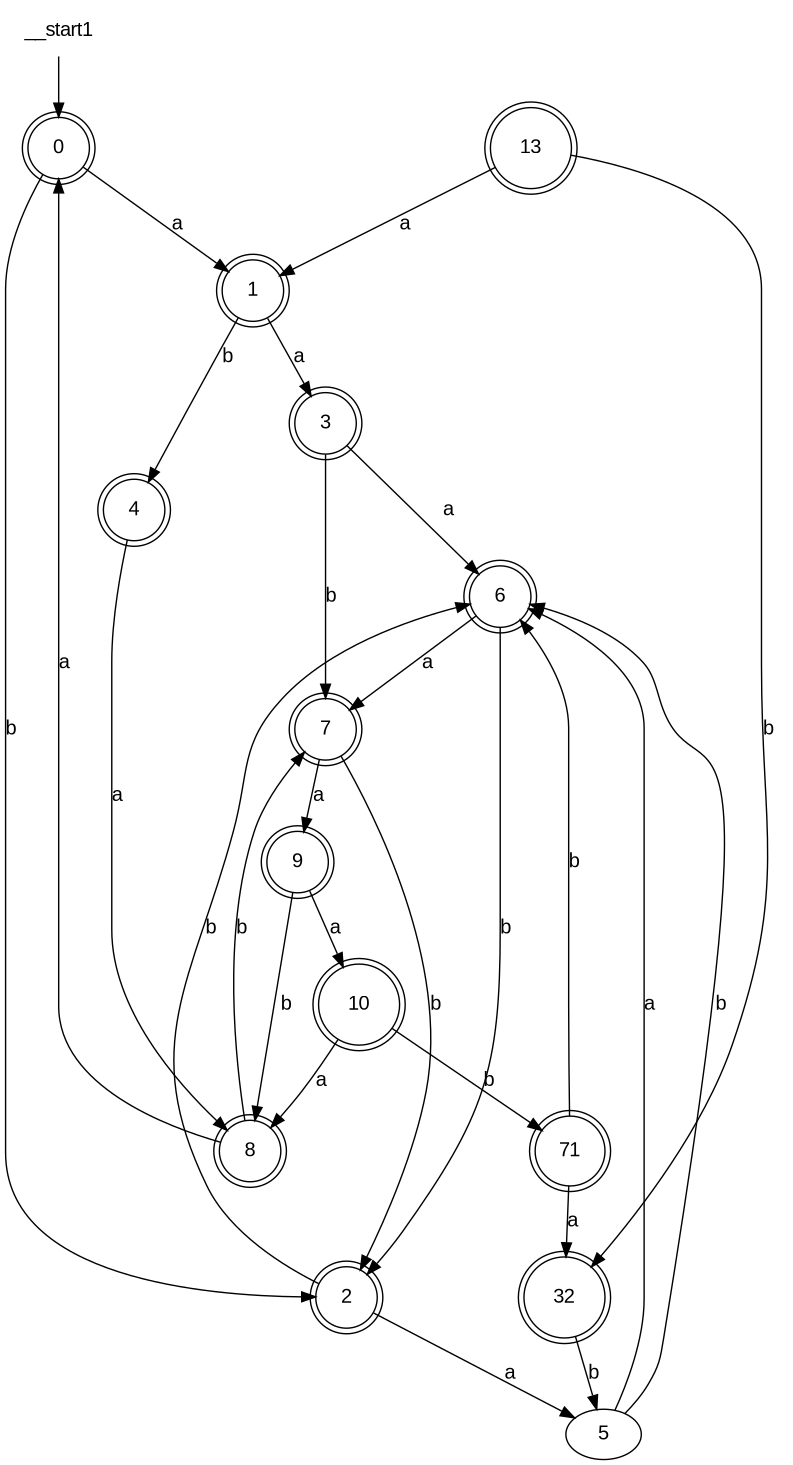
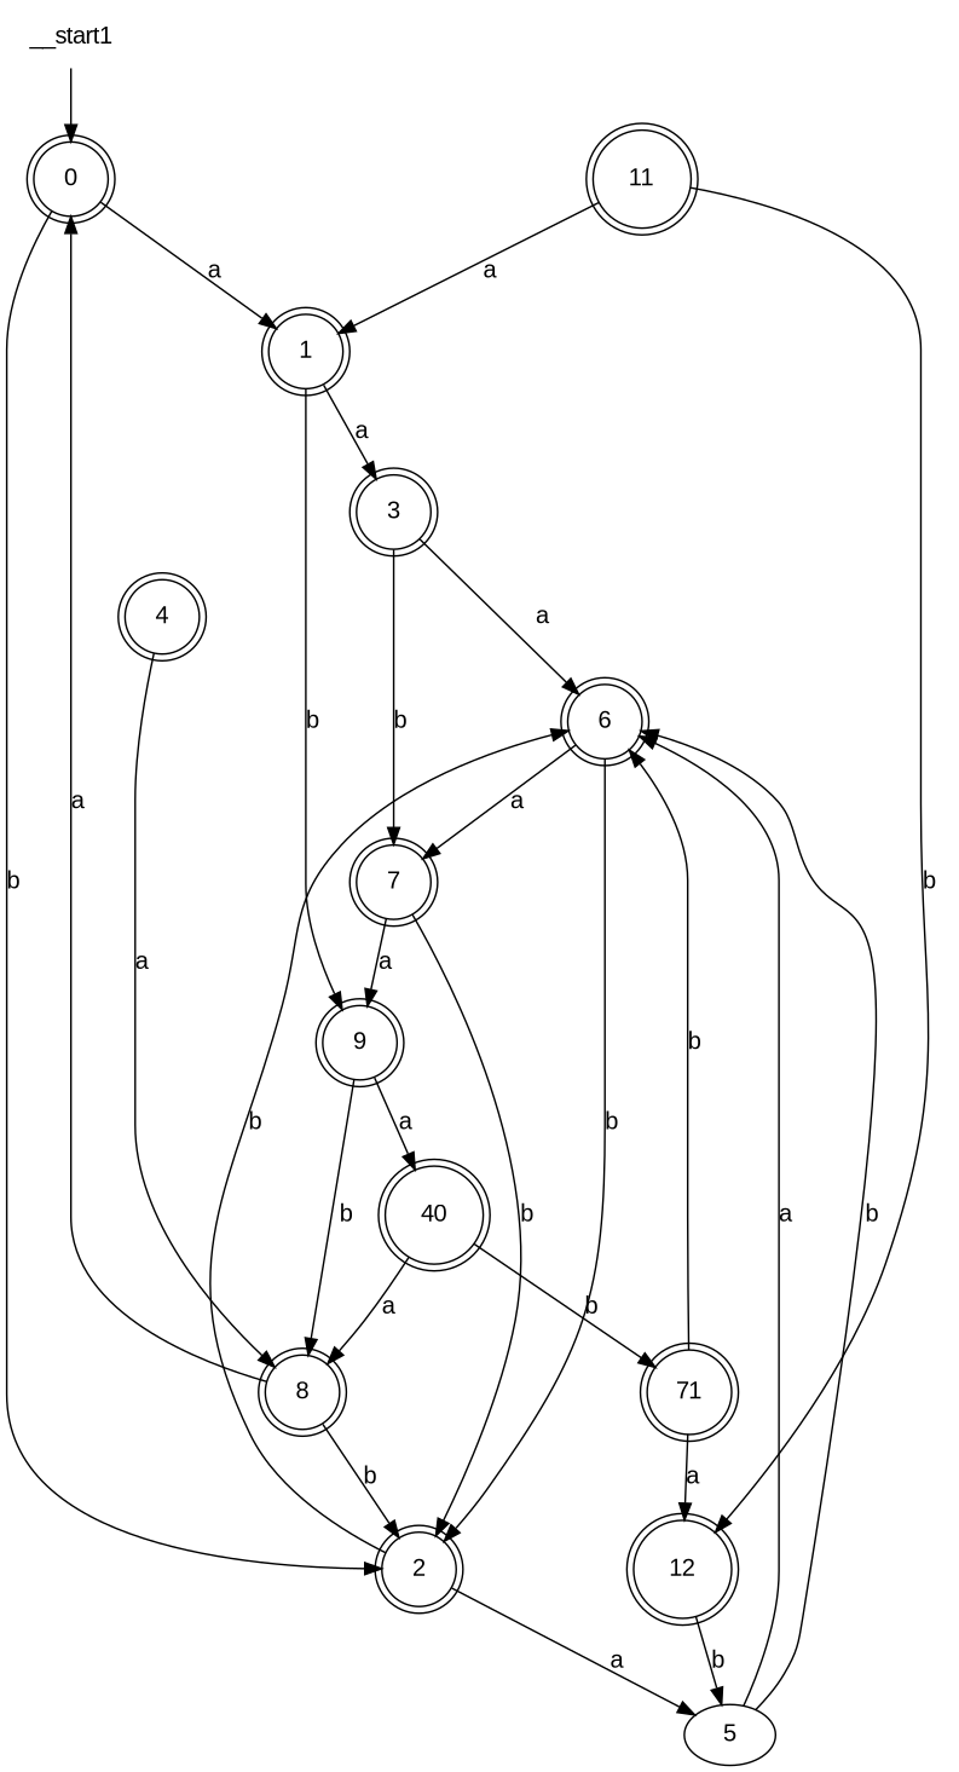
  digraph {
    fontname="Liberation Sans"
    node [fontname="Liberation Sans" shape=doublecircle]
    edge [fontname="Liberation Sans"]
    n1 [label=__start1 shape=none]
    0
    1
    2
    3
    4
    5 [shape=""]
    6
    7
    8
    9
-   10
+   10 [label=40]
    n13 [label=71]
-   12 [label=32]
-   13
+   12
+   13 [label=11]
    n1 -> 0
    0 -> 1 [label=a]
    0 -> 2 [label=b]
    1 -> 3 [label=a]
-   1 -> 4 [label=b]
+   1 -> 9 [label=b]
    2 -> 5 [label=a]
    2 -> 6 [label=b]
    3 -> 6 [label=a]
    3 -> 7 [label=b]
    4 -> 8 [label=a]
    5 -> 6 [label=a]
    5 -> 6 [label=b]
    6 -> 2 [label=b]
    6 -> 7 [label=a]
    7 -> 2 [label=b]
    7 -> 9 [label=a]
    8 -> 0 [label=a]
-   8 -> 7 [label=b]
+   8 -> 2 [label=b]
    9 -> 8 [label=b]
    9 -> 10 [label=a]
    10 -> 8 [label=a]
    10 -> n13 [label=b]
    n13 -> 6 [label=b]
    n13 -> 12 [label=a]
    12 -> 5 [label=b]
    13 -> 1 [label=a]
    13 -> 12 [label=b]
  }
